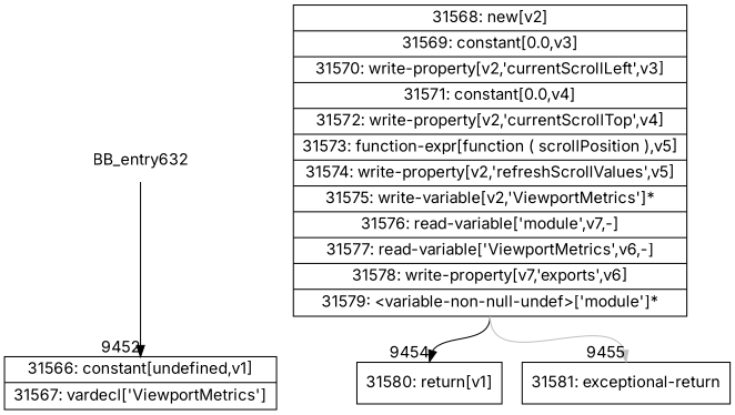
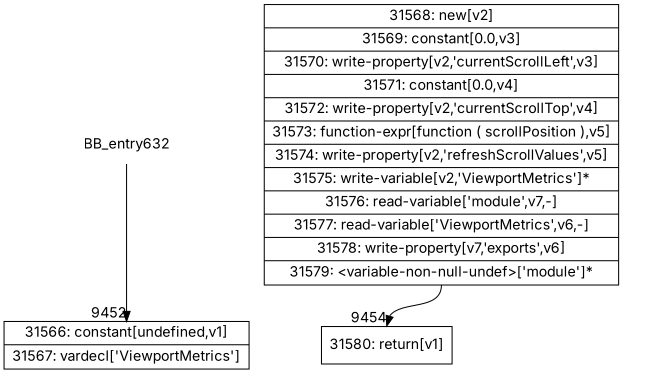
  digraph {
    fontname=Inter
    rankdir=TD
    node [fontname=Inter shape=record]
    edge [fontname=Inter headport=n tailport=s]
    n1 [label=BB_entry632 shape=none]
    n2 [label="{31566: constant[undefined,v1]|31567: vardecl['ViewportMetrics']}"]
    n3 [label="{31568: new[v2]|31569: constant[0.0,v3]|31570: write-property[v2,'currentScrollLeft',v3]|31571: constant[0.0,v4]|31572: write-property[v2,'currentScrollTop',v4]|31573: function-expr[function ( scrollPosition ),v5]|31574: write-property[v2,'refreshScrollValues',v5]|31575: write-variable[v2,'ViewportMetrics']*|31576: read-variable['module',v7,-]|31577: read-variable['ViewportMetrics',v6,-]|31578: write-property[v7,'exports',v6]|31579: \<variable-non-null-undef\>['module']*}"]
    n4 [label="{31580: return[v1]}"]
-   n5 [label="{31581: exceptional-return}"]
    n1 -> n2 [headlabel="    9452"]
    n3 -> n4 [headlabel="      9454"]
-   n3 -> n5 [color=gray headlabel="      9455"]
  }
